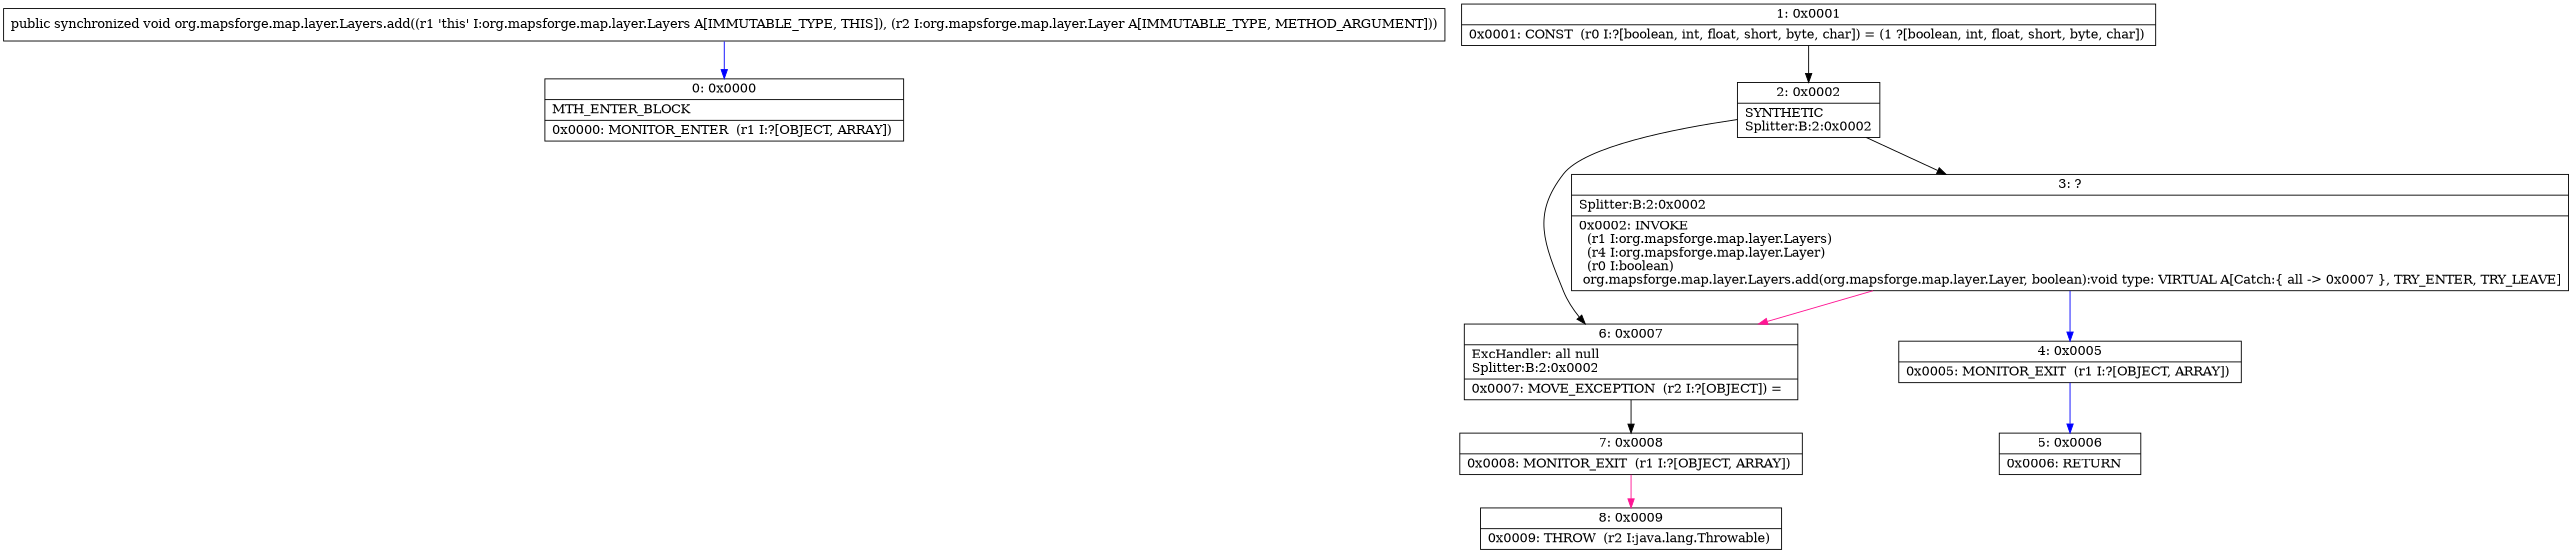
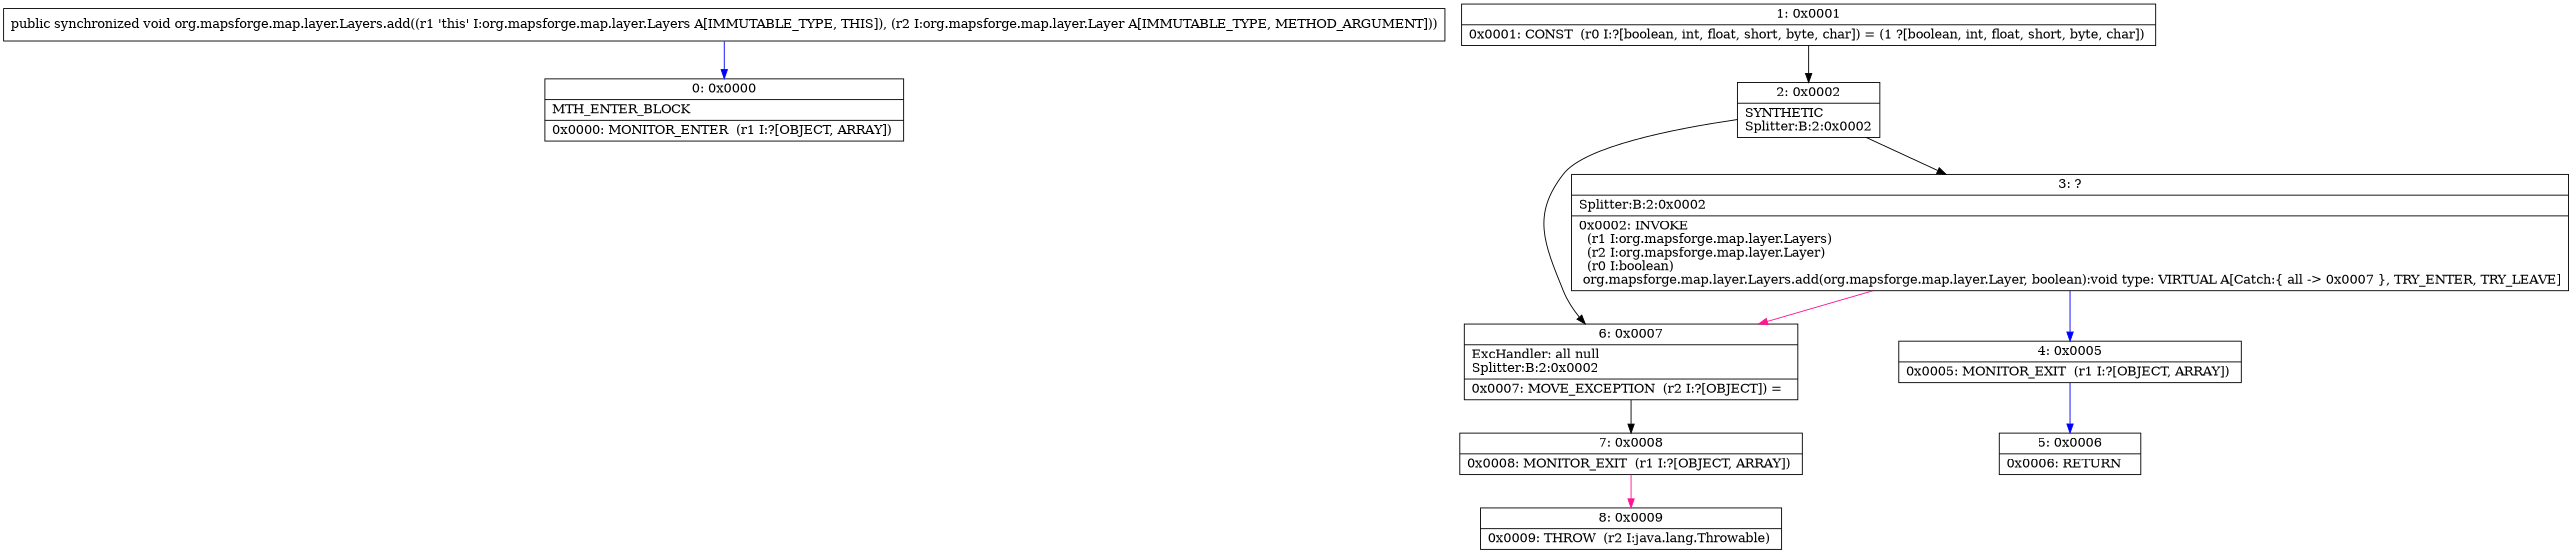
  digraph {
    node [shape=record]
    edge [color=black]
    n1 [label="{0\:\ 0x0000|MTH_ENTER_BLOCK\l|0x0000: MONITOR_ENTER  (r1 I:?[OBJECT, ARRAY]) \l}"]
    n2 [label="{1\:\ 0x0001|0x0001: CONST  (r0 I:?[boolean, int, float, short, byte, char]) = (1 ?[boolean, int, float, short, byte, char]) \l}"]
    n3 [label="{2\:\ 0x0002|SYNTHETIC\lSplitter:B:2:0x0002\l}"]
-   n4 [label="{3\:\ ?|Splitter:B:2:0x0002\l|0x0002: INVOKE  \l  (r1 I:org.mapsforge.map.layer.Layers)\l  (r4 I:org.mapsforge.map.layer.Layer)\l  (r0 I:boolean)\l org.mapsforge.map.layer.Layers.add(org.mapsforge.map.layer.Layer, boolean):void type: VIRTUAL A[Catch:\{ all \-\> 0x0007 \}, TRY_ENTER, TRY_LEAVE]\l}"]
+   n4 [label="{3\:\ ?|Splitter:B:2:0x0002\l|0x0002: INVOKE  \l  (r1 I:org.mapsforge.map.layer.Layers)\l  (r2 I:org.mapsforge.map.layer.Layer)\l  (r0 I:boolean)\l org.mapsforge.map.layer.Layers.add(org.mapsforge.map.layer.Layer, boolean):void type: VIRTUAL A[Catch:\{ all \-\> 0x0007 \}, TRY_ENTER, TRY_LEAVE]\l}"]
    n5 [label="{6\:\ 0x0007|ExcHandler: all null\lSplitter:B:2:0x0002\l|0x0007: MOVE_EXCEPTION  (r2 I:?[OBJECT]) =  \l}"]
    n6 [label="{4\:\ 0x0005|0x0005: MONITOR_EXIT  (r1 I:?[OBJECT, ARRAY]) \l}"]
    n7 [label="{7\:\ 0x0008|0x0008: MONITOR_EXIT  (r1 I:?[OBJECT, ARRAY]) \l}"]
    n8 [label="{5\:\ 0x0006|0x0006: RETURN   \l}"]
    n9 [label="{8\:\ 0x0009|0x0009: THROW  (r2 I:java.lang.Throwable) \l}"]
    n10 [label="{public synchronized void org.mapsforge.map.layer.Layers.add((r1 'this' I:org.mapsforge.map.layer.Layers A[IMMUTABLE_TYPE, THIS]), (r2 I:org.mapsforge.map.layer.Layer A[IMMUTABLE_TYPE, METHOD_ARGUMENT])) }"]
    n2 -> n3
    n3 -> n4
    n3 -> n5
    n4 -> n5 [color=deeppink]
    n4 -> n6 [color=blue]
    n5 -> n7
    n6 -> n8 [color=blue]
    n7 -> n9 [color=deeppink]
    n10 -> n1 [color=blue]
  }
